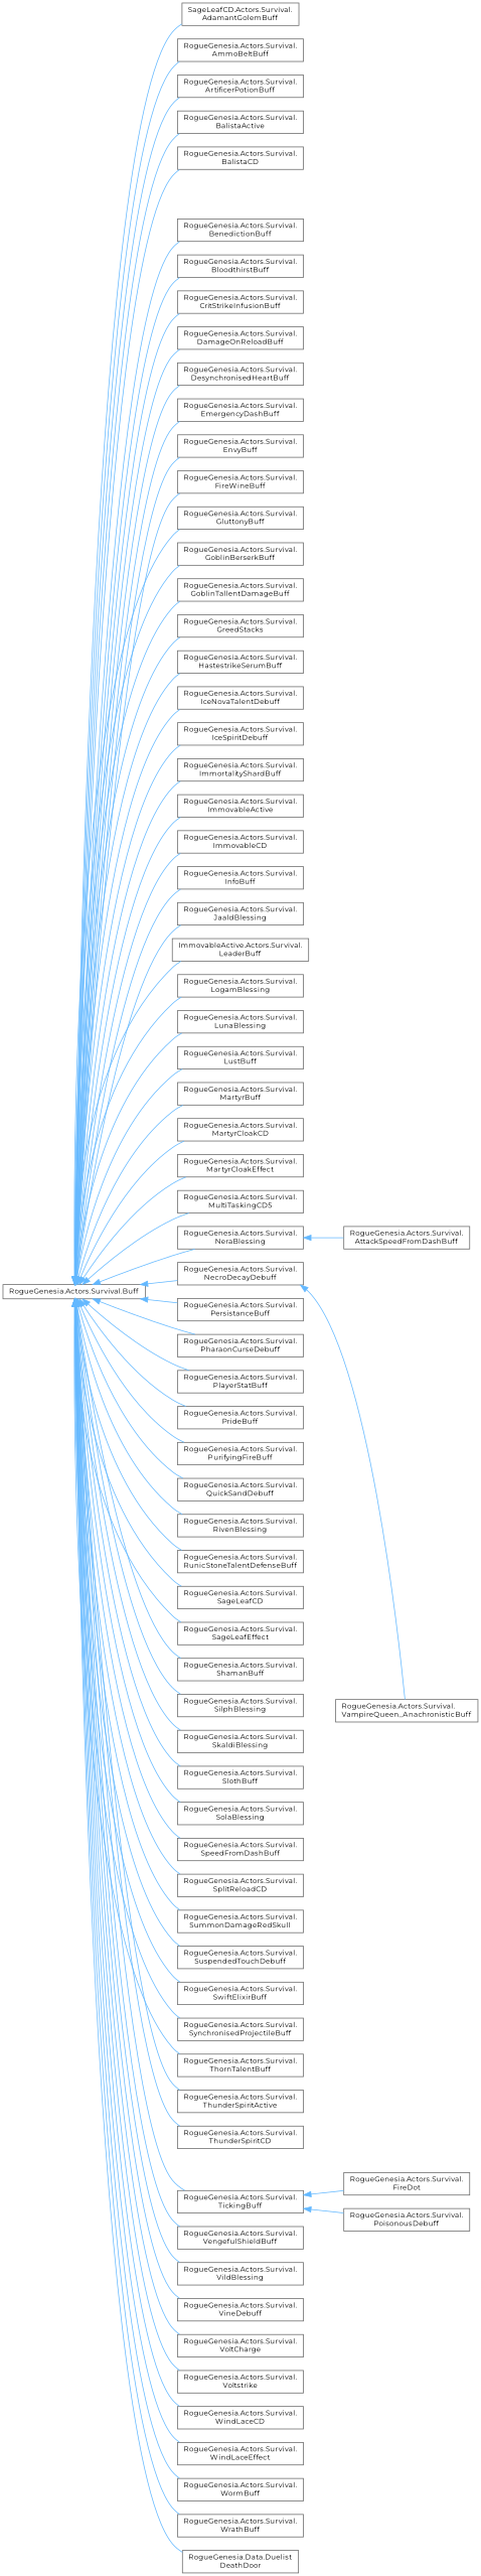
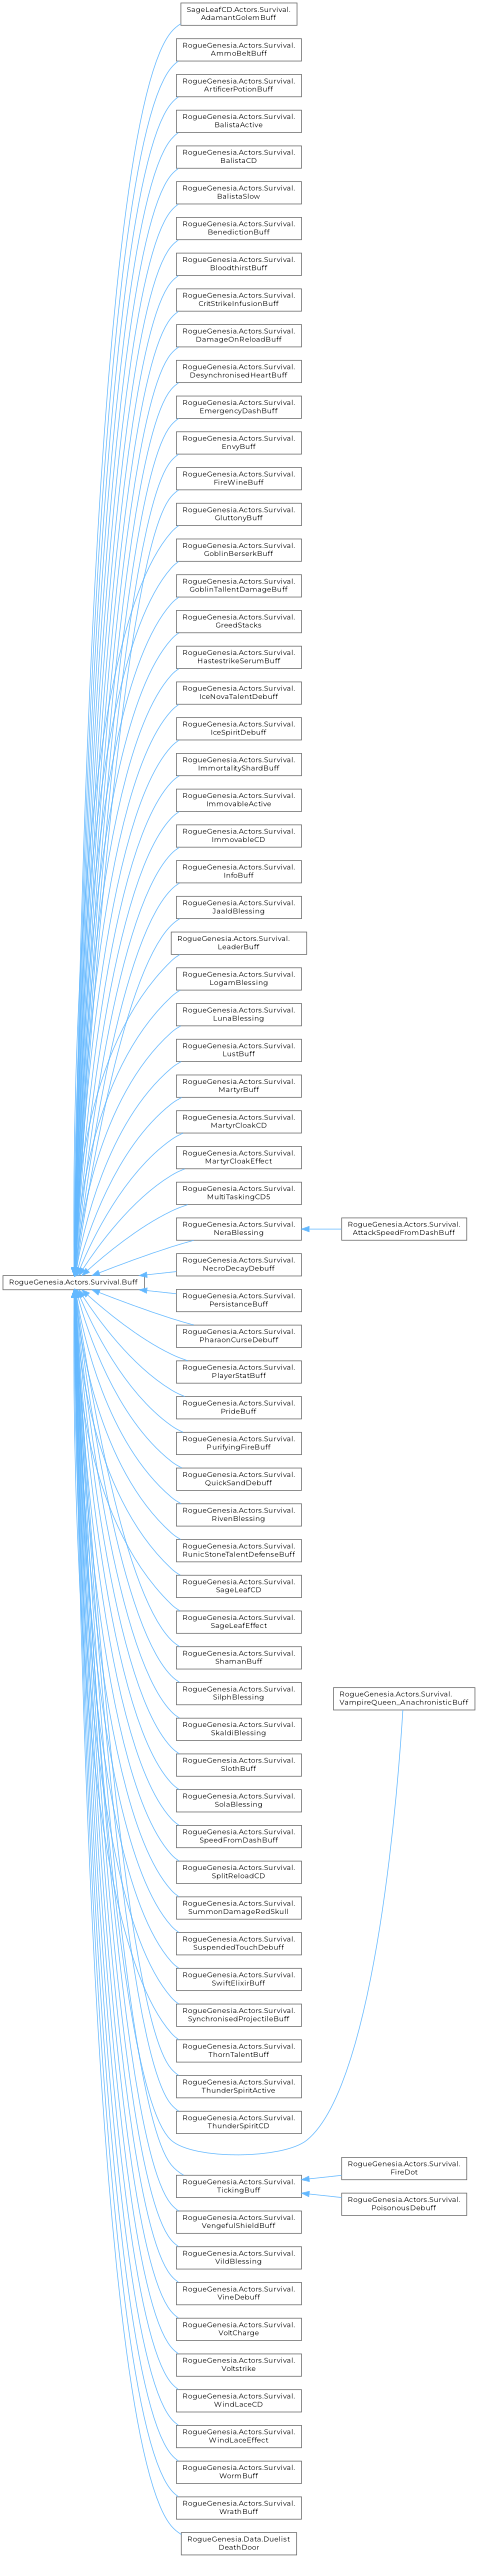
  digraph {
    fontname=Montserrat
    rankdir=LR
    node [color=grey40 fillcolor=white fontname=Montserrat fontsize=10 shape=box style=filled]
    edge [color=steelblue1 dir=back fontname=Montserrat fontsize=10 labelfontname=Helvetica labelfontsize=10 style=solid]
    n1 [height=0.2 label="RogueGenesia.Actors.Survival.Buff" width=0.4]
    n2 [height=0.2 label="SageLeafCD.Actors.Survival.\lAdamantGolemBuff" width=0.4]
    n3 [height=0.2 label="RogueGenesia.Actors.Survival.\lAmmoBeltBuff" width=0.4]
    n4 [height=0.2 label="RogueGenesia.Actors.Survival.\lArtificerPotionBuff" width=0.4]
    n5 [height=0.2 label="RogueGenesia.Actors.Survival.\lBalistaActive" width=0.4]
    n6 [height=0.2 label="RogueGenesia.Actors.Survival.\lBalistaCD" width=0.4]
+   n7 [height=0.2 label="RogueGenesia.Actors.Survival.\lBalistaSlow" width=0.4]
    n8 [height=0.2 label="RogueGenesia.Actors.Survival.\lBenedictionBuff" width=0.4]
    n9 [height=0.2 label="RogueGenesia.Actors.Survival.\lBloodthirstBuff" width=0.4]
    n10 [height=0.2 label="RogueGenesia.Actors.Survival.\lCritStrikeInfusionBuff" width=0.4]
    n11 [height=0.2 label="RogueGenesia.Actors.Survival.\lDamageOnReloadBuff" width=0.4]
    n12 [height=0.2 label="RogueGenesia.Actors.Survival.\lDesynchronisedHeartBuff" width=0.4]
    n13 [height=0.2 label="RogueGenesia.Actors.Survival.\lEmergencyDashBuff" width=0.4]
    n14 [height=0.2 label="RogueGenesia.Actors.Survival.\lEnvyBuff" width=0.4]
    n15 [height=0.2 label="RogueGenesia.Actors.Survival.\lFireWineBuff" width=0.4]
    n16 [height=0.2 label="RogueGenesia.Actors.Survival.\lGluttonyBuff" width=0.4]
    n17 [height=0.2 label="RogueGenesia.Actors.Survival.\lGoblinBerserkBuff" width=0.4]
    n18 [height=0.2 label="RogueGenesia.Actors.Survival.\lGoblinTallentDamageBuff" width=0.4]
    n19 [height=0.2 label="RogueGenesia.Actors.Survival.\lGreedStacks" width=0.4]
    n20 [height=0.2 label="RogueGenesia.Actors.Survival.\lHastestrikeSerumBuff" width=0.4]
    n21 [height=0.2 label="RogueGenesia.Actors.Survival.\lIceNovaTalentDebuff" width=0.4]
    n22 [height=0.2 label="RogueGenesia.Actors.Survival.\lIceSpiritDebuff" width=0.4]
    n23 [height=0.2 label="RogueGenesia.Actors.Survival.\lImmortalityShardBuff" width=0.4]
    n24 [height=0.2 label="RogueGenesia.Actors.Survival.\lImmovableActive" width=0.4]
    n25 [height=0.2 label="RogueGenesia.Actors.Survival.\lImmovableCD" width=0.4]
    n26 [height=0.2 label="RogueGenesia.Actors.Survival.\lInfoBuff" width=0.4]
    n27 [height=0.2 label="RogueGenesia.Actors.Survival.\lJaaldBlessing" width=0.4]
-   n28 [height=0.2 label="ImmovableActive.Actors.Survival.\lLeaderBuff" width=0.4]
+   n28 [height=0.2 label="RogueGenesia.Actors.Survival.\lLeaderBuff" width=0.4]
    n29 [height=0.2 label="RogueGenesia.Actors.Survival.\lLogamBlessing" width=0.4]
    n30 [height=0.2 label="RogueGenesia.Actors.Survival.\lLunaBlessing" width=0.4]
    n31 [height=0.2 label="RogueGenesia.Actors.Survival.\lLustBuff" width=0.4]
    n32 [height=0.2 label="RogueGenesia.Actors.Survival.\lMartyrBuff" width=0.4]
    n33 [height=0.2 label="RogueGenesia.Actors.Survival.\lMartyrCloakCD" width=0.4]
    n34 [height=0.2 label="RogueGenesia.Actors.Survival.\lMartyrCloakEffect" width=0.4]
    n35 [height=0.2 label="RogueGenesia.Actors.Survival.\lMultiTaskingCD5" width=0.4]
    n36 [height=0.2 label="RogueGenesia.Actors.Survival.\lNecroDecayDebuff" width=0.4]
    n37 [height=0.2 label="RogueGenesia.Actors.Survival.\lNeraBlessing" width=0.4]
    n38 [height=0.2 label="RogueGenesia.Actors.Survival.\lPersistanceBuff" width=0.4]
    n39 [height=0.2 label="RogueGenesia.Actors.Survival.\lPharaonCurseDebuff" width=0.4]
    n40 [height=0.2 label="RogueGenesia.Actors.Survival.\lPlayerStatBuff" width=0.4]
    n41 [height=0.2 label="RogueGenesia.Actors.Survival.\lPrideBuff" width=0.4]
    n42 [height=0.2 label="RogueGenesia.Actors.Survival.\lPurifyingFireBuff" width=0.4]
    n43 [height=0.2 label="RogueGenesia.Actors.Survival.\lQuickSandDebuff" width=0.4]
    n44 [height=0.2 label="RogueGenesia.Actors.Survival.\lRivenBlessing" width=0.4]
    n45 [height=0.2 label="RogueGenesia.Actors.Survival.\lRunicStoneTalentDefenseBuff" width=0.4]
    n46 [height=0.2 label="RogueGenesia.Actors.Survival.\lSageLeafCD" width=0.4]
    n47 [height=0.2 label="RogueGenesia.Actors.Survival.\lSageLeafEffect" width=0.4]
    n48 [height=0.2 label="RogueGenesia.Actors.Survival.\lShamanBuff" width=0.4]
    n49 [height=0.2 label="RogueGenesia.Actors.Survival.\lSilphBlessing" width=0.4]
    n50 [height=0.2 label="RogueGenesia.Actors.Survival.\lSkaldiBlessing" width=0.4]
    n51 [height=0.2 label="RogueGenesia.Actors.Survival.\lSlothBuff" width=0.4]
    n52 [height=0.2 label="RogueGenesia.Actors.Survival.\lSolaBlessing" width=0.4]
    n53 [height=0.2 label="RogueGenesia.Actors.Survival.\lSpeedFromDashBuff" width=0.4]
    n54 [height=0.2 label="RogueGenesia.Actors.Survival.\lSplitReloadCD" width=0.4]
    n55 [height=0.2 label="RogueGenesia.Actors.Survival.\lSummonDamageRedSkull" width=0.4]
    n56 [height=0.2 label="RogueGenesia.Actors.Survival.\lSuspendedTouchDebuff" width=0.4]
    n57 [height=0.2 label="RogueGenesia.Actors.Survival.\lSwiftElixirBuff" width=0.4]
    n58 [height=0.2 label="RogueGenesia.Actors.Survival.\lSynchronisedProjectileBuff" width=0.4]
    n59 [height=0.2 label="RogueGenesia.Actors.Survival.\lThornTalentBuff" width=0.4]
    n60 [height=0.2 label="RogueGenesia.Actors.Survival.\lThunderSpiritActive" width=0.4]
    n61 [height=0.2 label="RogueGenesia.Actors.Survival.\lThunderSpiritCD" width=0.4]
    n62 [height=0.2 label="RogueGenesia.Actors.Survival.\lTickingBuff" width=0.4]
    n63 [height=0.2 label="RogueGenesia.Actors.Survival.\lVampireQueen_AnachronisticBuff" width=0.4]
    n64 [height=0.2 label="RogueGenesia.Actors.Survival.\lVengefulShieldBuff" width=0.4]
    n65 [height=0.2 label="RogueGenesia.Actors.Survival.\lVildBlessing" width=0.4]
    n66 [height=0.2 label="RogueGenesia.Actors.Survival.\lVineDebuff" width=0.4]
    n67 [height=0.2 label="RogueGenesia.Actors.Survival.\lVoltCharge" width=0.4]
    n68 [height=0.2 label="RogueGenesia.Actors.Survival.\lVoltstrike" width=0.4]
    n69 [height=0.2 label="RogueGenesia.Actors.Survival.\lWindLaceCD" width=0.4]
    n70 [height=0.2 label="RogueGenesia.Actors.Survival.\lWindLaceEffect" width=0.4]
    n71 [height=0.2 label="RogueGenesia.Actors.Survival.\lWormBuff" width=0.4]
    n72 [height=0.2 label="RogueGenesia.Actors.Survival.\lWrathBuff" width=0.4]
    n73 [height=0.2 label="RogueGenesia.Data.Duelist\lDeathDoor" width=0.4]
    n74 [height=0.2 label="RogueGenesia.Actors.Survival.\lAttackSpeedFromDashBuff" width=0.4]
    n75 [height=0.2 label="RogueGenesia.Actors.Survival.\lFireDot" width=0.4]
    n76 [height=0.2 label="RogueGenesia.Actors.Survival.\lPoisonousDebuff" width=0.4]
    n1 -> n2
    n1 -> n3
    n1 -> n4
    n1 -> n5
    n1 -> n6
+   n1 -> n7
    n1 -> n8
    n1 -> n9
    n1 -> n10
    n1 -> n11
    n1 -> n12
    n1 -> n13
    n1 -> n14
    n1 -> n15
    n1 -> n16
    n1 -> n17
    n1 -> n18
    n1 -> n19
    n1 -> n20
    n1 -> n21
    n1 -> n22
    n1 -> n23
    n1 -> n24
    n1 -> n25
    n1 -> n26
    n1 -> n27
    n1 -> n28
    n1 -> n29
    n1 -> n30
    n1 -> n31
    n1 -> n32
    n1 -> n33
    n1 -> n34
    n1 -> n35
    n1 -> n36
    n1 -> n37
    n1 -> n38
    n1 -> n39
    n1 -> n40
    n1 -> n41
    n1 -> n42
    n1 -> n43
    n1 -> n44
    n1 -> n45
    n1 -> n46
    n1 -> n47
    n1 -> n48
    n1 -> n49
    n1 -> n50
    n1 -> n51
    n1 -> n52
    n1 -> n53
    n1 -> n54
    n1 -> n55
    n1 -> n56
    n1 -> n57
    n1 -> n58
    n1 -> n59
    n1 -> n60
    n1 -> n61
    n1 -> n62
-   n36 -> n63
+   n1 -> n63
    n1 -> n64
    n1 -> n65
    n1 -> n66
    n1 -> n67
    n1 -> n68
    n1 -> n69
    n1 -> n70
    n1 -> n71
    n1 -> n72
    n1 -> n73
    n37 -> n74
    n62 -> n75
    n62 -> n76
  }
